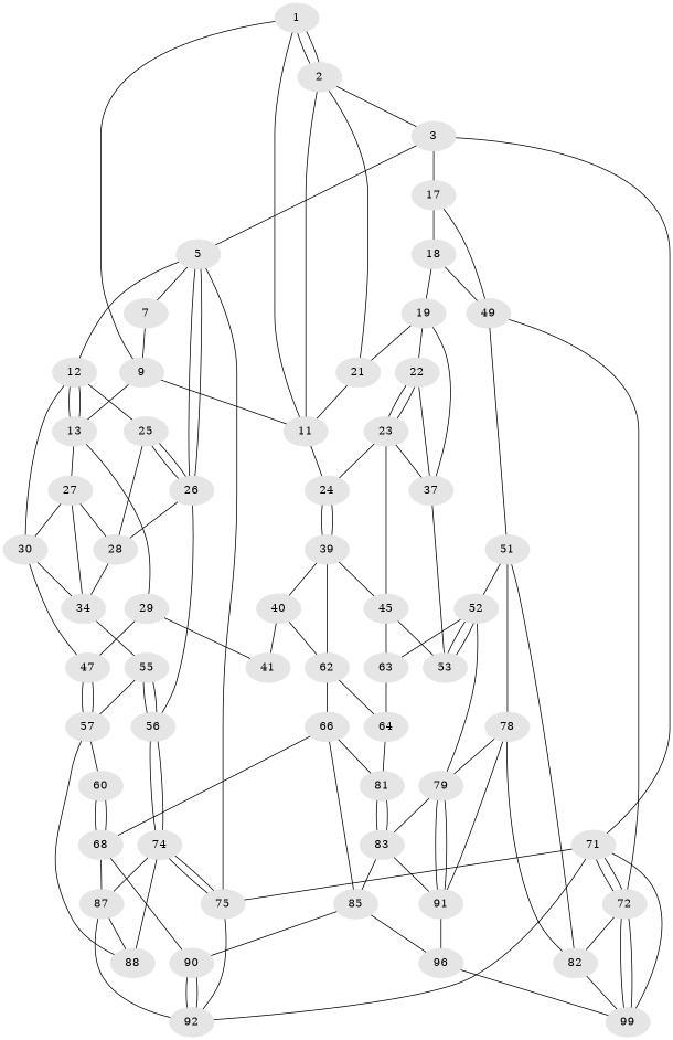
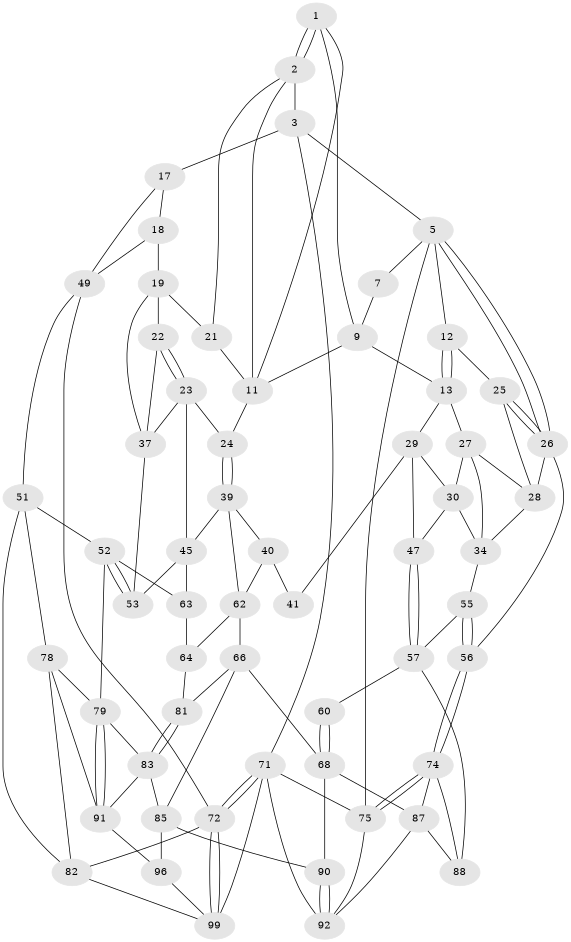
  graph {
    node [color=gray90 style=filled]
    1 [super="+8"]
    2 [super="+10"]
    9 [super="+15"]
    11 [super="+16"]
    3 [super="+4"]
    21
    13 [super="+14"]
    24
    5 [super="+6"]
    17 [super="+35"]
    71 [super="+101"]
    7
    12
    26 [super="+33"]
    75
    18
    49 [super="+50"]
    72 [super="+73"]
    92 [super="+102"]
    99 [super="+100"]
    25
    28 [super="+32"]
    56
    27 [super="+31"]
    29 [super="+42"]
    39 [super="+46"]
    30 [super="+43"]
    34 [super="+44"]
    41 [super="+59"]
    47
    19 [super="+20"]
    51 [super="+77"]
    22 [super="+36"]
    37 [super="+48"]
    23 [super="+38"]
    53
    45 [super="+54"]
    63 [super="+70"]
    40 [super="+61"]
    62 [super="+65"]
    74 [super="+94"]
    55
    57 [super="+58"]
    64 [super="+76"]
    66 [super="+67"]
    68 [super="+86"]
    60
    88
    52 [super="+69"]
    78 [super="+97"]
    82 [super="+98"]
    79 [super="+80"]
    91 [super="+95"]
    83 [super="+84"]
    87 [super="+93"]
    90
    81
    85 [super="+89"]
    96
    1 -- 2
    1 -- 2
    1 -- 9
    1 -- 11
    2 -- 11
    2 -- 3
    2 -- 21
    9 -- 11
    9 -- 13
    11 -- 24
    3 -- 5
    3 -- 17 [weight=2]
    3 -- 71
    21 -- 11
    13 -- 27
    13 -- 29
    24 -- 39
    24 -- 39
    5 -- 7
    5 -- 12
    5 -- 26
    5 -- 26
    5 -- 75
    17 -- 18
    17 -- 49
    71 -- 75
    71 -- 72
    71 -- 72
    71 -- 92
    71 -- 99
    7 -- 9
    12 -- 13
    12 -- 13
    12 -- 25
    26 -- 28
    26 -- 56
    75 -- 92
    18 -- 49
    18 -- 19
    49 -- 72
    49 -- 51
    72 -- 99
    72 -- 99
    72 -- 82
    25 -- 26
    25 -- 26
    25 -- 28
    28 -- 34
    56 -- 74
    56 -- 74
    27 -- 28
    27 -- 30
    27 -- 34
-   12 -- 30
+   29 -- 30
    29 -- 41
    29 -- 47
    39 -- 45
    39 -- 40
    39 -- 62
    30 -- 34
    30 -- 47
    34 -- 55
    47 -- 57
    47 -- 57
    19 -- 21
    19 -- 22
    19 -- 37
    51 -- 52
    51 -- 78
    51 -- 82
    22 -- 37
    22 -- 23
    22 -- 23
    37 -- 53
    23 -- 24
    23 -- 37
    23 -- 45
    45 -- 53
    45 -- 63
    63 -- 64 [weight=2]
    40 -- 41 [weight=2]
    40 -- 62
    62 -- 64
    62 -- 66
    74 -- 75
    74 -- 75
    74 -- 88
    74 -- 87
    55 -- 56
    55 -- 56
    55 -- 57
    57 -- 60
    57 -- 88
    64 -- 81
    66 -- 68
    66 -- 81
    66 -- 85
    68 -- 87
    68 -- 90
    60 -- 68
    60 -- 68
    52 -- 53
    52 -- 53
    52 -- 63
    52 -- 79
    78 -- 82
    78 -- 79
    78 -- 91
    82 -- 99
    79 -- 91
    79 -- 91
    79 -- 83
    91 -- 96
    83 -- 91
    83 -- 85
    87 -- 92
    87 -- 88
    90 -- 92
    90 -- 92
    81 -- 83
    81 -- 83
    85 -- 90
    85 -- 96
    96 -- 99
  }
